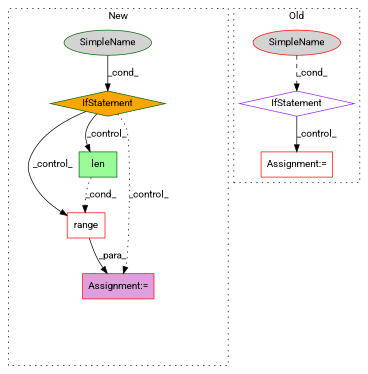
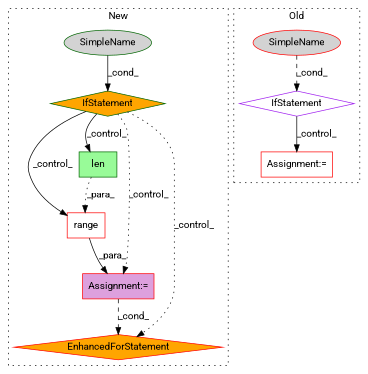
  digraph {
    fontname=Roboto
    node [a=32 color=red fillcolor=white fontname=Roboto l="61,2" s="4529,4616" shape=box style=filled]
    edge [fontname=Roboto style=solid]
    n1 [l="6,1" label=range s="4598,4615"]
    n2 [a=7 fillcolor=plum label="Assignment:="]
+   n3 [a=70 fillcolor=orange label=EnhancedForStatement shape=diamond]
    n4 [a=42 color=darkgreen fillcolor=lightgrey label=SimpleName shape=ellipse l="" s=""]
    n5 [a=25 color=darkgreen fillcolor=orange l="4,2" label=IfStatement s="4485,4517" shape=diamond]
    n6 [color=darkgreen fillcolor=palegreen l="4,1" label=len s="4604,4614"]
    n7 [a=25 color=purple l="4,2" label=IfStatement s="3728,3737" shape=diamond]
    n8 [a=7 l=1 label="Assignment:=" s=3754]
    n9 [a=42 fillcolor=lightgrey l=5 label=SimpleName s=3732 shape=ellipse]
    subgraph cluster_1 {
      label=New
      style=dotted
      n1
      n2
+     n3
      n4
      n5
      n6
    }
    subgraph cluster_2 {
      label=Old
      style=dotted
      n7
      n8
      n9
    }
    n1 -> n2 [label=_para_]
+   n2 -> n3 [label=_cond_ style=dashed]
    n4 -> n5 [label=_cond_]
    n5 -> n1 [label=_control_]
    n5 -> n2 [label=_control_ style=dotted]
+   n5 -> n3 [label=_control_ style=dotted]
    n5 -> n6 [label=_control_]
-   n6 -> n1 [label=_cond_ style=dotted]
+   n6 -> n1 [label=_para_ style=dotted]
    n7 -> n8 [label=_control_]
    n9 -> n7 [label=_cond_ style=dashed]
  }
